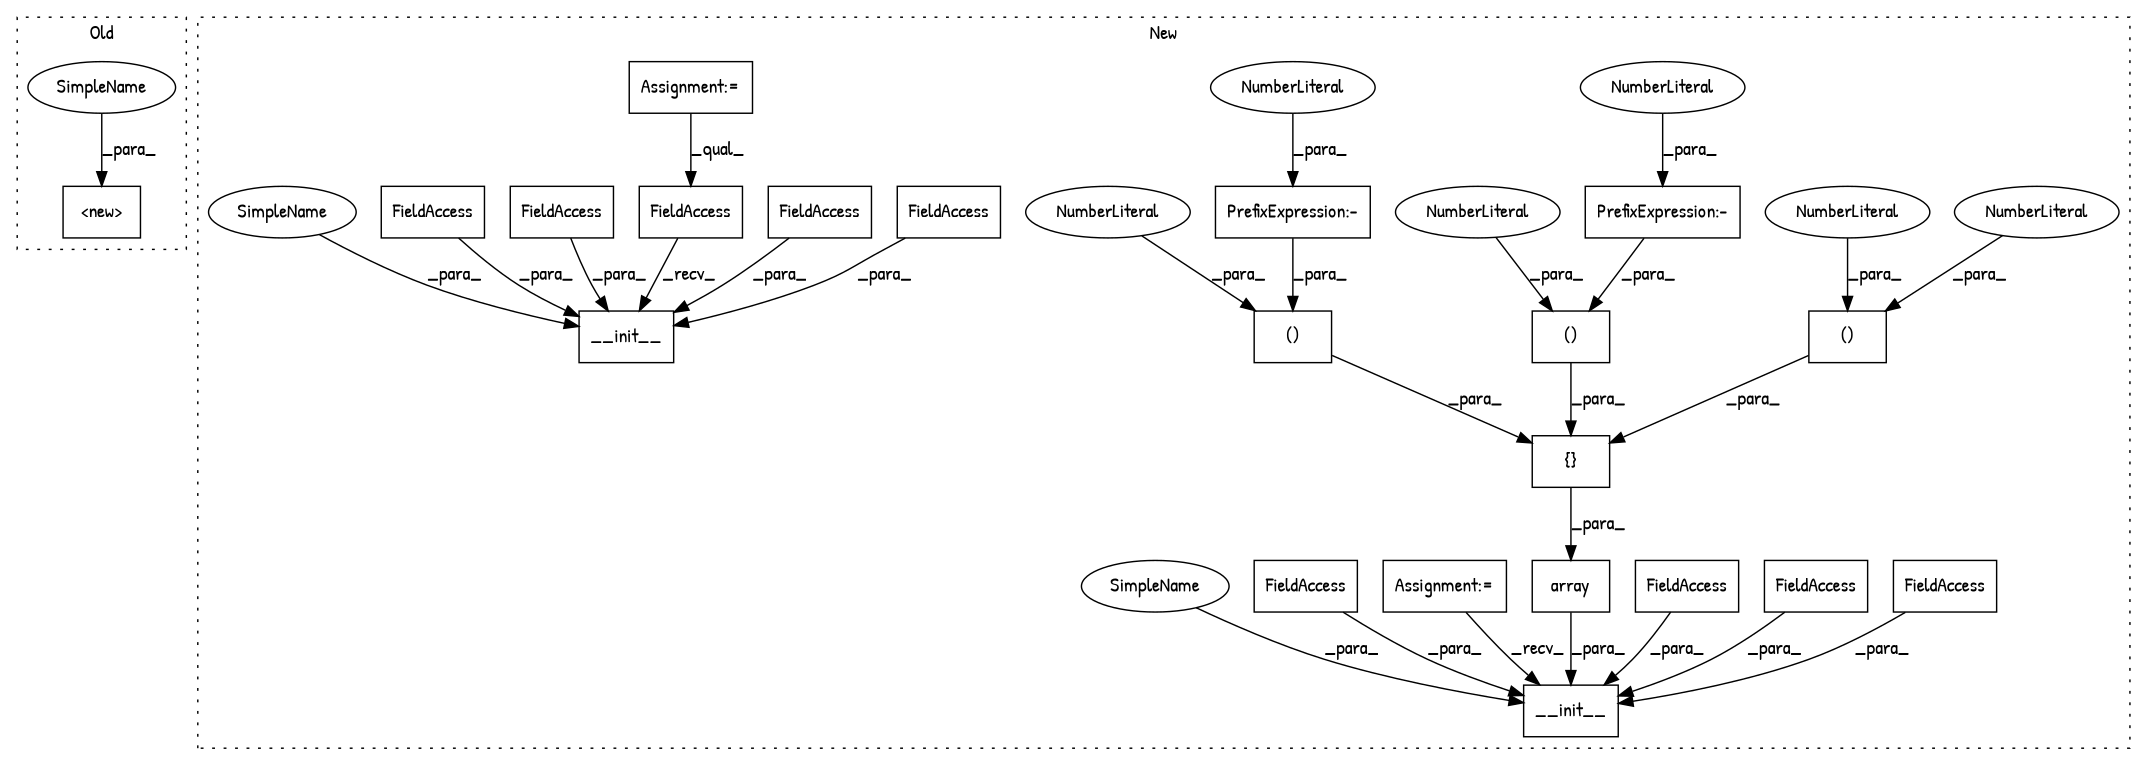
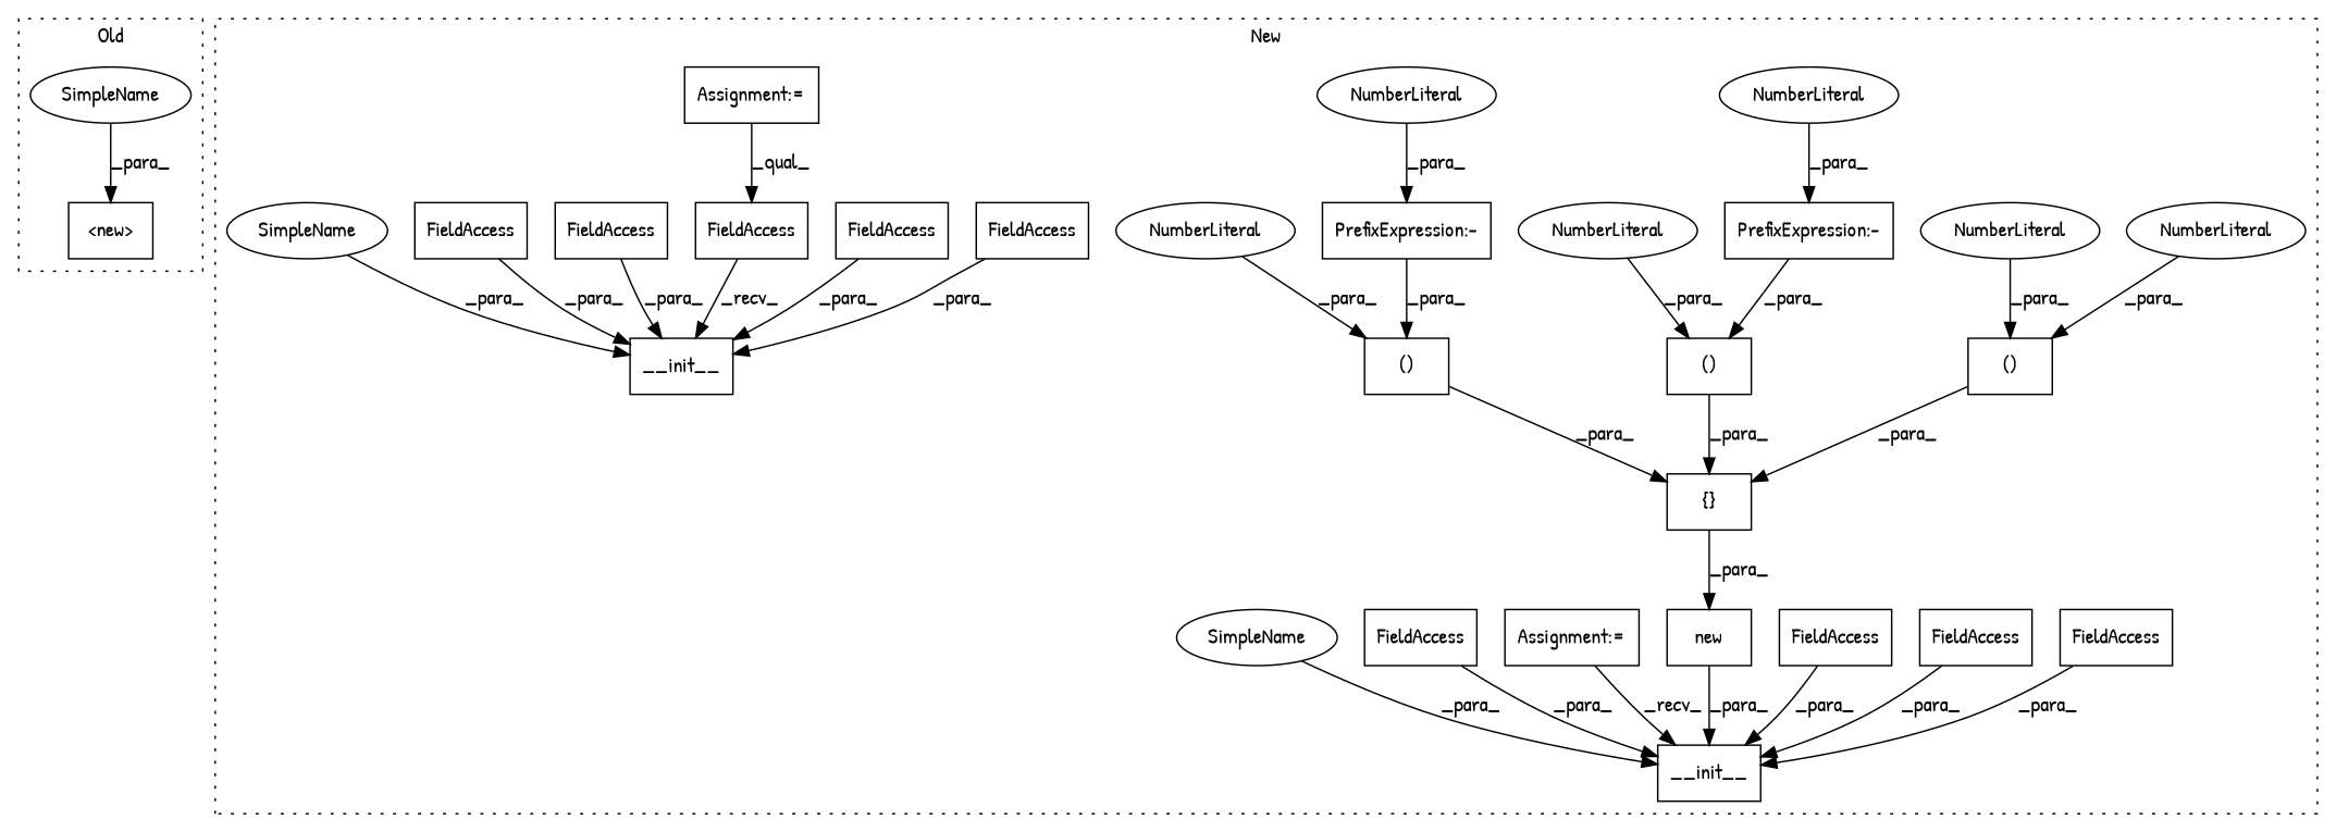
  digraph {
    fontname="Patrick Hand"
    node [a=22 l=4 s=5273 shape=box fontname="Patrick Hand"]
    edge [fontname="Patrick Hand"]
    n1 [a=46 l="6,2" label="<new>" s="4277,4310"]
    n2 [a=42 label=SimpleName s=4306 shape=ellipse]
    n3 [a=106 l=22 label="()"]
-   n4 [a=32 l="6,1" label=array s="5223,5324"]
+   n4 [a=32 l="6,1" label=new s="5223,5324"]
    n5 [a=106 l=20 label="()" s=5302]
    n6 [a=4 l="6,2" label="{}" s="5238,5322"]
    n7 [a=106 l=22 label="()" s=5244]
    n8 [a=34 label=NumberLiteral s=5318 shape=ellipse]
    n9 [a=34 label=NumberLiteral s=5262 shape=ellipse]
    n10 [a=34 label=NumberLiteral s=5291 shape=ellipse]
    n11 [a=34 l=3 label=NumberLiteral s=5302 shape=ellipse]
    n12 [a=32 l="9,1" label=__init__ s="5138,5353"]
    n13 [l=11 label=FieldAccess s=5332]
    n14 [l=15 label=FieldAccess s=5185]
    n15 [l=15 label=FieldAccess s=5201]
    n16 [a=38 l=1 label="PrefixExpression:-"]
    n17 [a=34 label=NumberLiteral s=5274 shape=ellipse]
    n18 [a=38 l=1 label="PrefixExpression:-" s=5244]
    n19 [a=34 label=NumberLiteral s=5245 shape=ellipse]
    n20 [a=7 l=25 label="Assignment:=" s=4988]
    n21 [a=32 l="9,1" label=__init__ s="5034,5105"]
    n22 [l=15 label=FieldAccess s=5048]
    n23 [l=14 label=FieldAccess s=5019]
    n24 [l=11 label=FieldAccess s=5094]
    n25 [l=13 label=FieldAccess s=5171]
    n26 [a=7 l=5 label="Assignment:=" s=4951]
    n27 [l=13 label=FieldAccess s=5080]
    n28 [l=15 label=FieldAccess s=5064]
    n29 [a=42 label=SimpleName s=5043 shape=ellipse]
    n30 [a=42 label=SimpleName s=5147 shape=ellipse]
    subgraph cluster_1 {
      label=Old
      style=dotted
      n1
      n2
    }
    subgraph cluster_2 {
      label=New
      style=dotted
      n3
      n4
      n5
      n6
      n7
      n8
      n9
      n10
      n11
      n12
      n13
      n14
      n15
      n16
      n17
      n18
      n19
      n20
      n21
      n22
      n23
      n24
      n25
      n26
      n27
      n28
      n29
      n30
    }
    n2 -> n1 [label=_para_]
    n3 -> n6 [label=_para_]
    n4 -> n12 [label=_para_]
    n5 -> n6 [label=_para_]
    n6 -> n4 [label=_para_]
    n7 -> n6 [label=_para_]
    n8 -> n5 [label=_para_]
    n9 -> n7 [label=_para_]
    n10 -> n3 [label=_para_]
    n11 -> n5 [label=_para_]
    n13 -> n12 [label=_para_]
    n14 -> n12 [label=_para_]
    n15 -> n12 [label=_para_]
    n16 -> n3 [label=_para_]
    n17 -> n16 [label=_para_]
    n18 -> n7 [label=_para_]
    n19 -> n18 [label=_para_]
    n20 -> n12 [label=_recv_]
    n22 -> n21 [label=_para_]
    n23 -> n21 [label=_recv_]
    n24 -> n21 [label=_para_]
    n25 -> n12 [label=_para_]
    n26 -> n23 [label=_qual_]
    n27 -> n21 [label=_para_]
    n28 -> n21 [label=_para_]
    n29 -> n21 [label=_para_]
    n30 -> n12 [label=_para_]
  }
